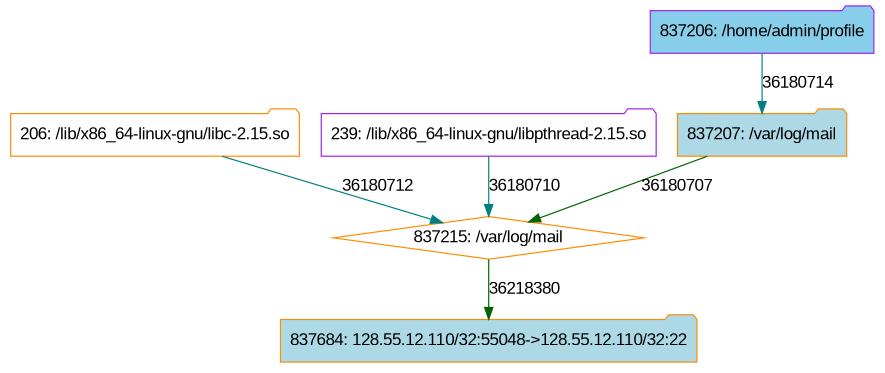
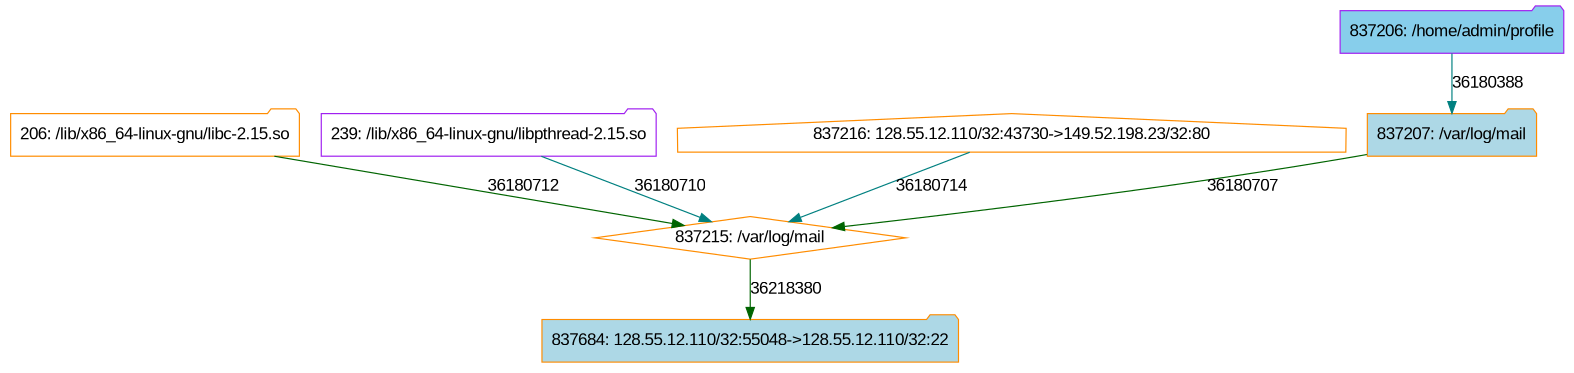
  digraph {
    fontname="Liberation Sans"
    node [color=darkorange fillcolor=white fontname="Liberation Sans" shape=folder style=filled]
    edge [color=darkgreen fontname="Liberation Sans"]
    n1 [label="206: /lib/x86_64-linux-gnu/libc-2.15.so"]
    n2 [label="837215: /var/log/mail" shape=diamond]
    n3 [fillcolor=lightblue label="837684: 128.55.12.110/32:55048->128.55.12.110/32:22"]
    n4 [color=purple label="239: /lib/x86_64-linux-gnu/libpthread-2.15.so"]
+   n5 [label="837216: 128.55.12.110/32:43730->149.52.198.23/32:80" shape=house]
    n6 [fillcolor=lightblue label="837207: /var/log/mail"]
    n7 [color=purple fillcolor=skyblue label="837206: /home/admin/profile"]
-   n1 -> n2 [color=teal label=36180712]
+   n1 -> n2 [label=36180712]
    n2 -> n3 [label=36218380]
    n4 -> n2 [color=teal label=36180710]
+   n5 -> n2 [color=teal label=36180714]
    n6 -> n2 [label=36180707]
-   n7 -> n6 [color=teal label=36180714]
+   n7 -> n6 [color=teal label=36180388]
  }
